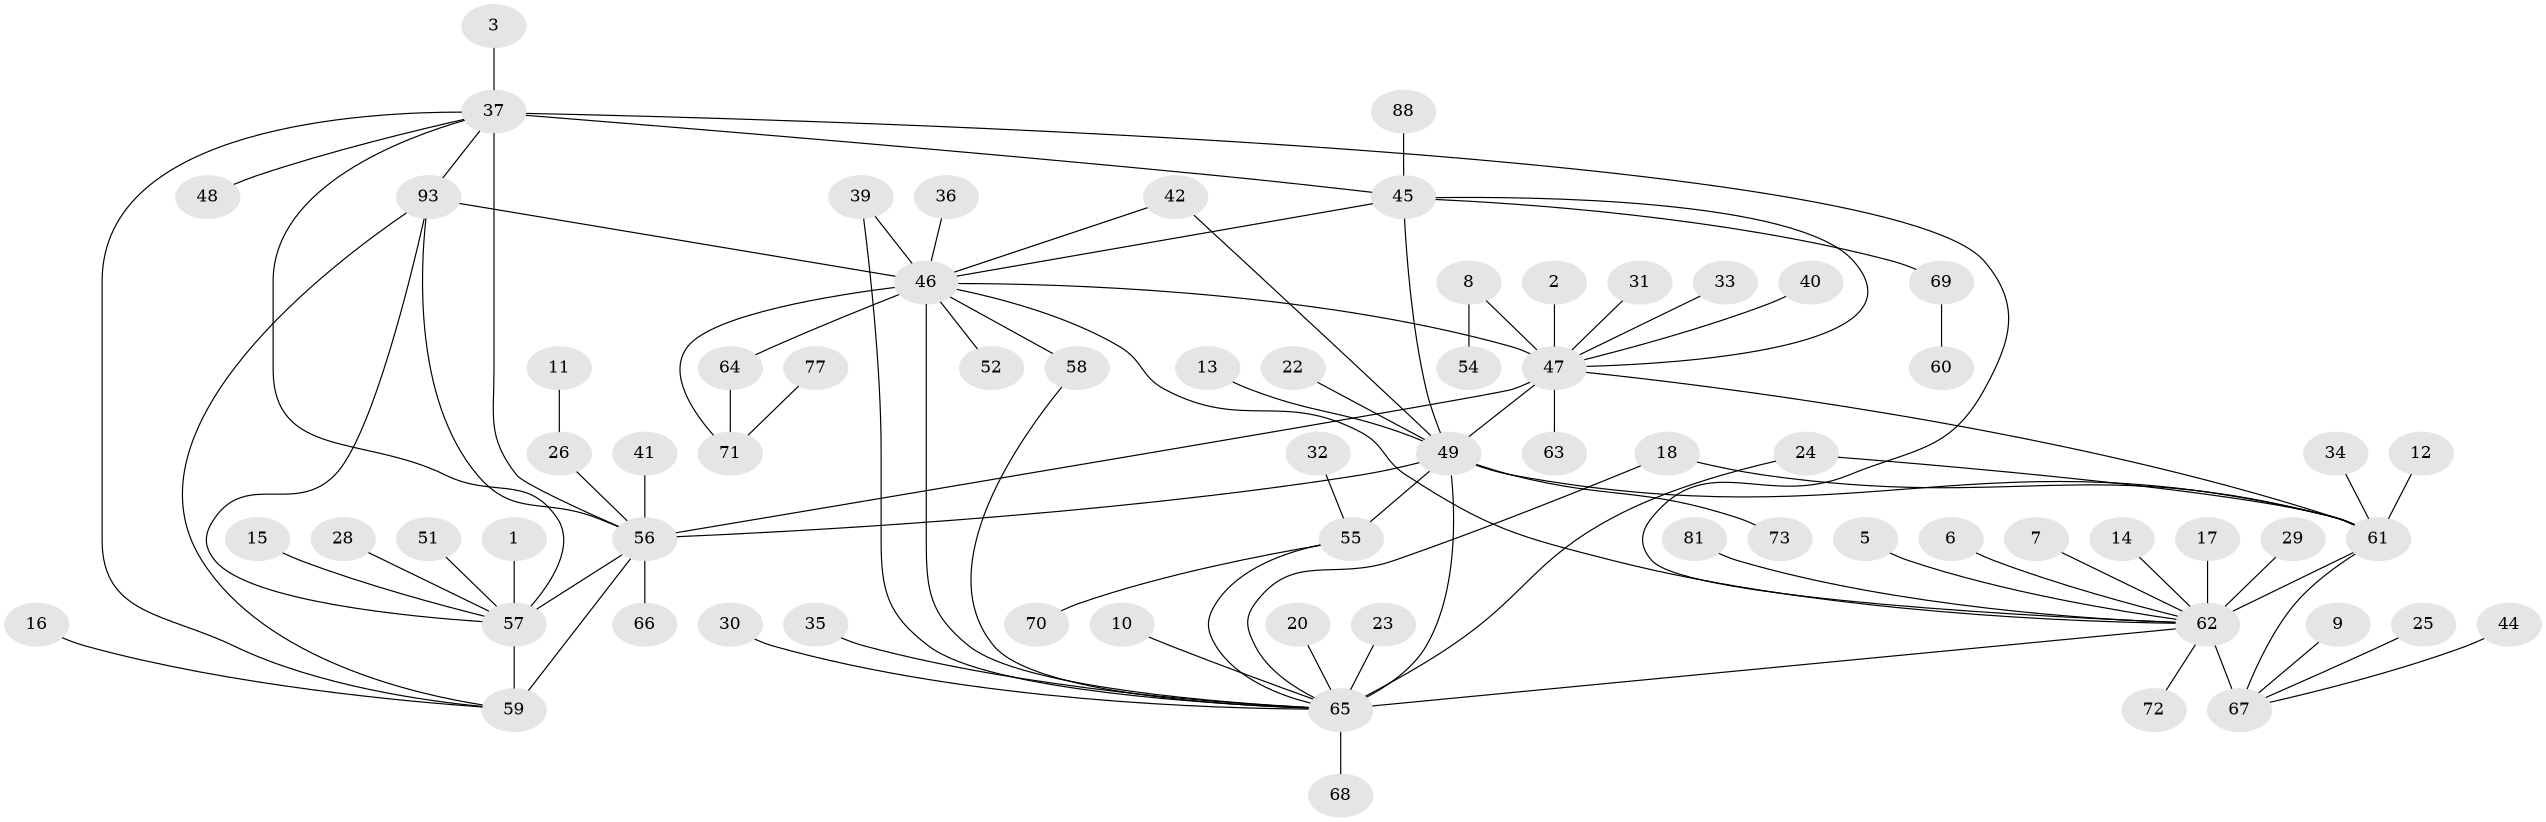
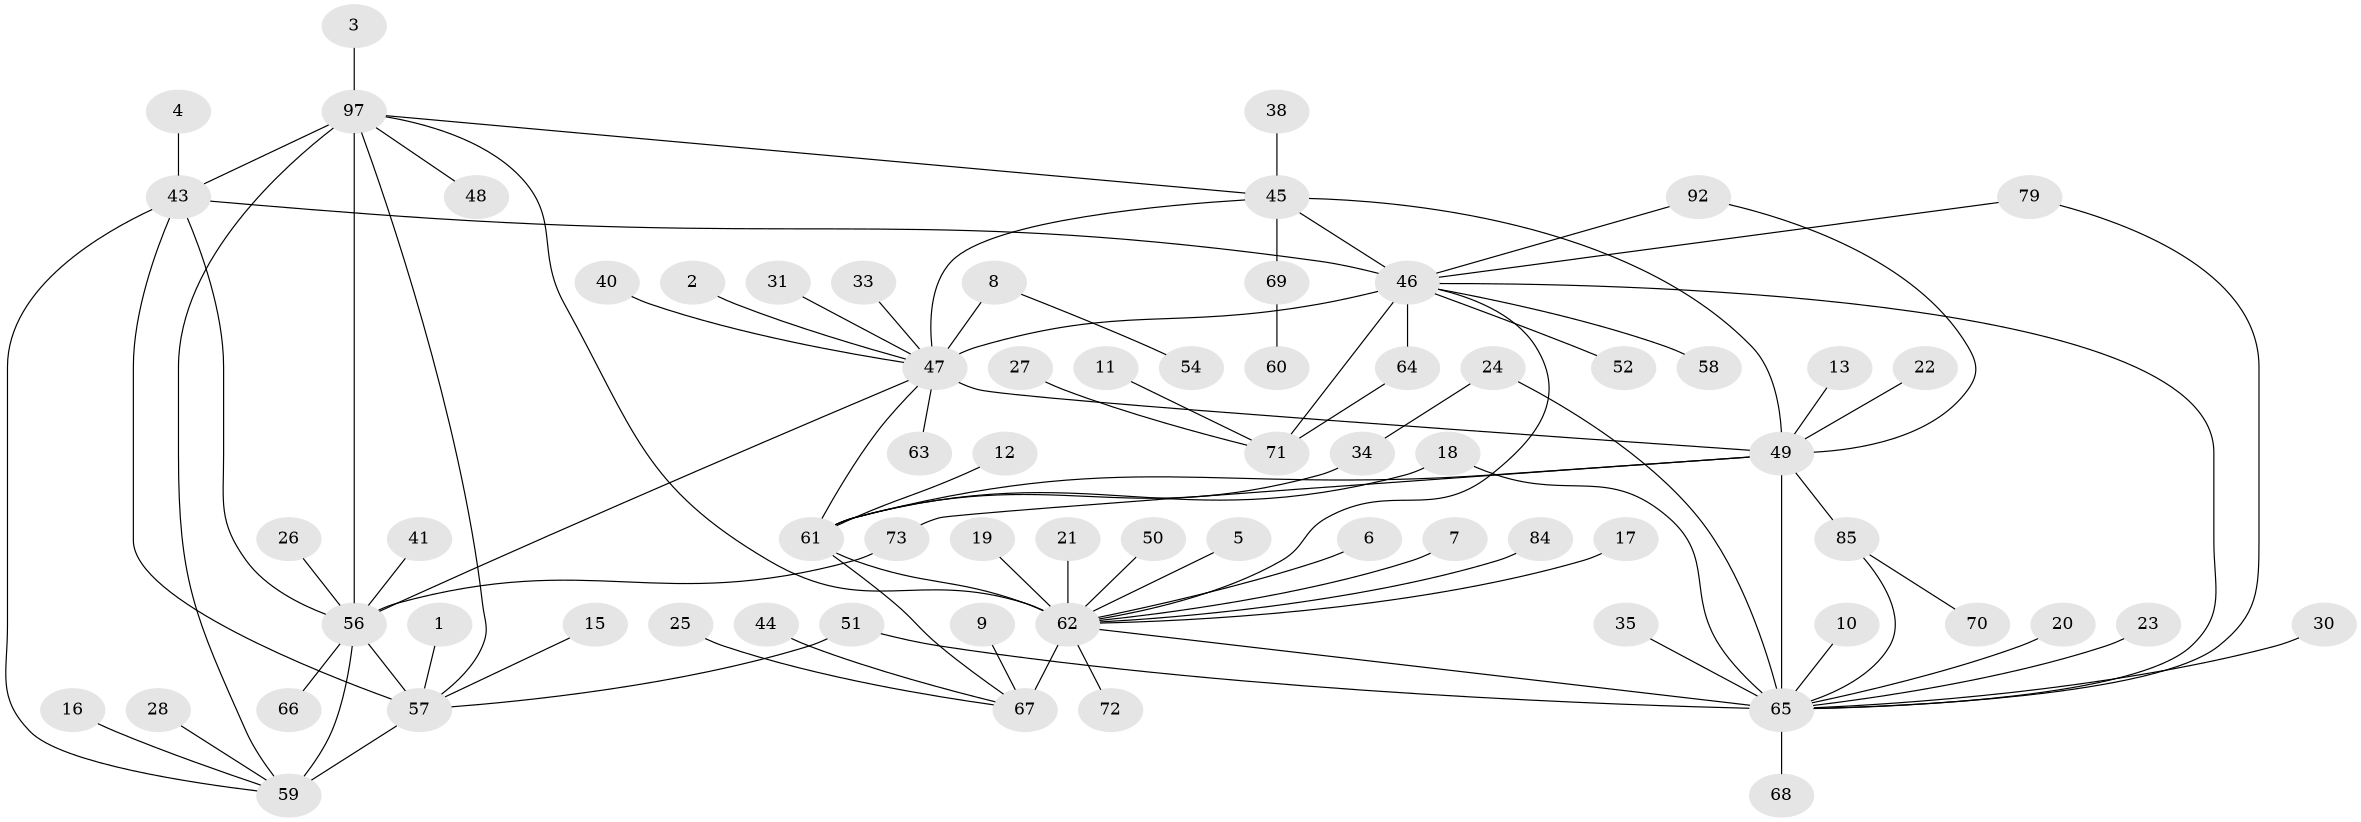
  graph {
    node [color=gray90 style=filled]
    edge [weight=1.0]
    1
    57
    59
    2
    47
    61
    49
    56
    63
    3
-   37
-   43 [label=93]
+   37 [label=97]
+   43
    62
    45
    48
+   4
    46
    5
    65
    67
    72
    6
    7
    8
    54
    9
    10
    68
    11
    71
    12
    13
-   55
+   55 [label=85]
    n34 [label=73]
-   14
+   14 [label=84]
    15
    16
    17
    18
-   19 [label=29]
+   19
    20
-   21 [label=81]
+   21
    22
    23
    24
    25
    26
    66
-   27 [label=77]
+   27
    28
    30
    31
-   32
    70
    33
    34
    35
-   36
    52
    58
    64
    69
-   38 [label=88]
-   39
+   38
+   39 [label=79]
    40
    41
-   42
+   42 [label=92]
    44
    60
+   50
    51
    1 -- 57
    57 -- 59
    2 -- 47
    47 -- 61 [weight=2.0]
    47 -- 49
    47 -- 56
    47 -- 63
    61 -- 62 [weight=6.0]
    61 -- 67
    49 -- 61
-   49 -- 56
+   n34 -- 56
    49 -- 65 [weight=8.0]
    49 -- 55 [weight=4.0]
    49 -- n34
    56 -- 57 [weight=3.0]
    56 -- 59 [weight=3.0]
    56 -- 66
    3 -- 37
    37 -- 57
    37 -- 59
    37 -- 56 [weight=3.0]
    37 -- 43
    37 -- 62
    37 -- 45
    37 -- 48
    43 -- 57
    43 -- 59
    43 -- 56 [weight=3.0]
    43 -- 46
    62 -- 65
    62 -- 67 [weight=5.0]
    62 -- 72
    45 -- 47
    45 -- 49
    45 -- 46
    45 -- 69
+   4 -- 43
    46 -- 47
    46 -- 62
    46 -- 65 [weight=2.0]
    46 -- 71 [weight=5.0]
    46 -- 52
    46 -- 58
    46 -- 64 [weight=5.0]
    5 -- 62
    65 -- 68
    6 -- 62
    7 -- 62
    8 -- 47 [weight=12.0]
    8 -- 54
    9 -- 67
    10 -- 65
-   11 -- 26
+   11 -- 71
    12 -- 61
    13 -- 49
    55 -- 65 [weight=2.0]
    55 -- 70
    14 -- 62
    15 -- 57
    16 -- 59
    17 -- 62
    18 -- 61
    18 -- 65
    19 -- 62
    20 -- 65
    21 -- 62
    22 -- 49
    23 -- 65
-   24 -- 61
+   24 -- 34
    24 -- 65
    25 -- 67
    26 -- 56
    27 -- 71
-   28 -- 57
+   28 -- 59
    30 -- 65
    31 -- 47
-   32 -- 55
    33 -- 47
    34 -- 61
    35 -- 65
-   36 -- 46
    64 -- 71
    69 -- 60
    38 -- 45
    39 -- 46
    39 -- 65
    40 -- 47
    41 -- 56
    42 -- 49
    42 -- 46
    44 -- 67
+   50 -- 62
    51 -- 57
-   58 -- 65
+   51 -- 65
  }
